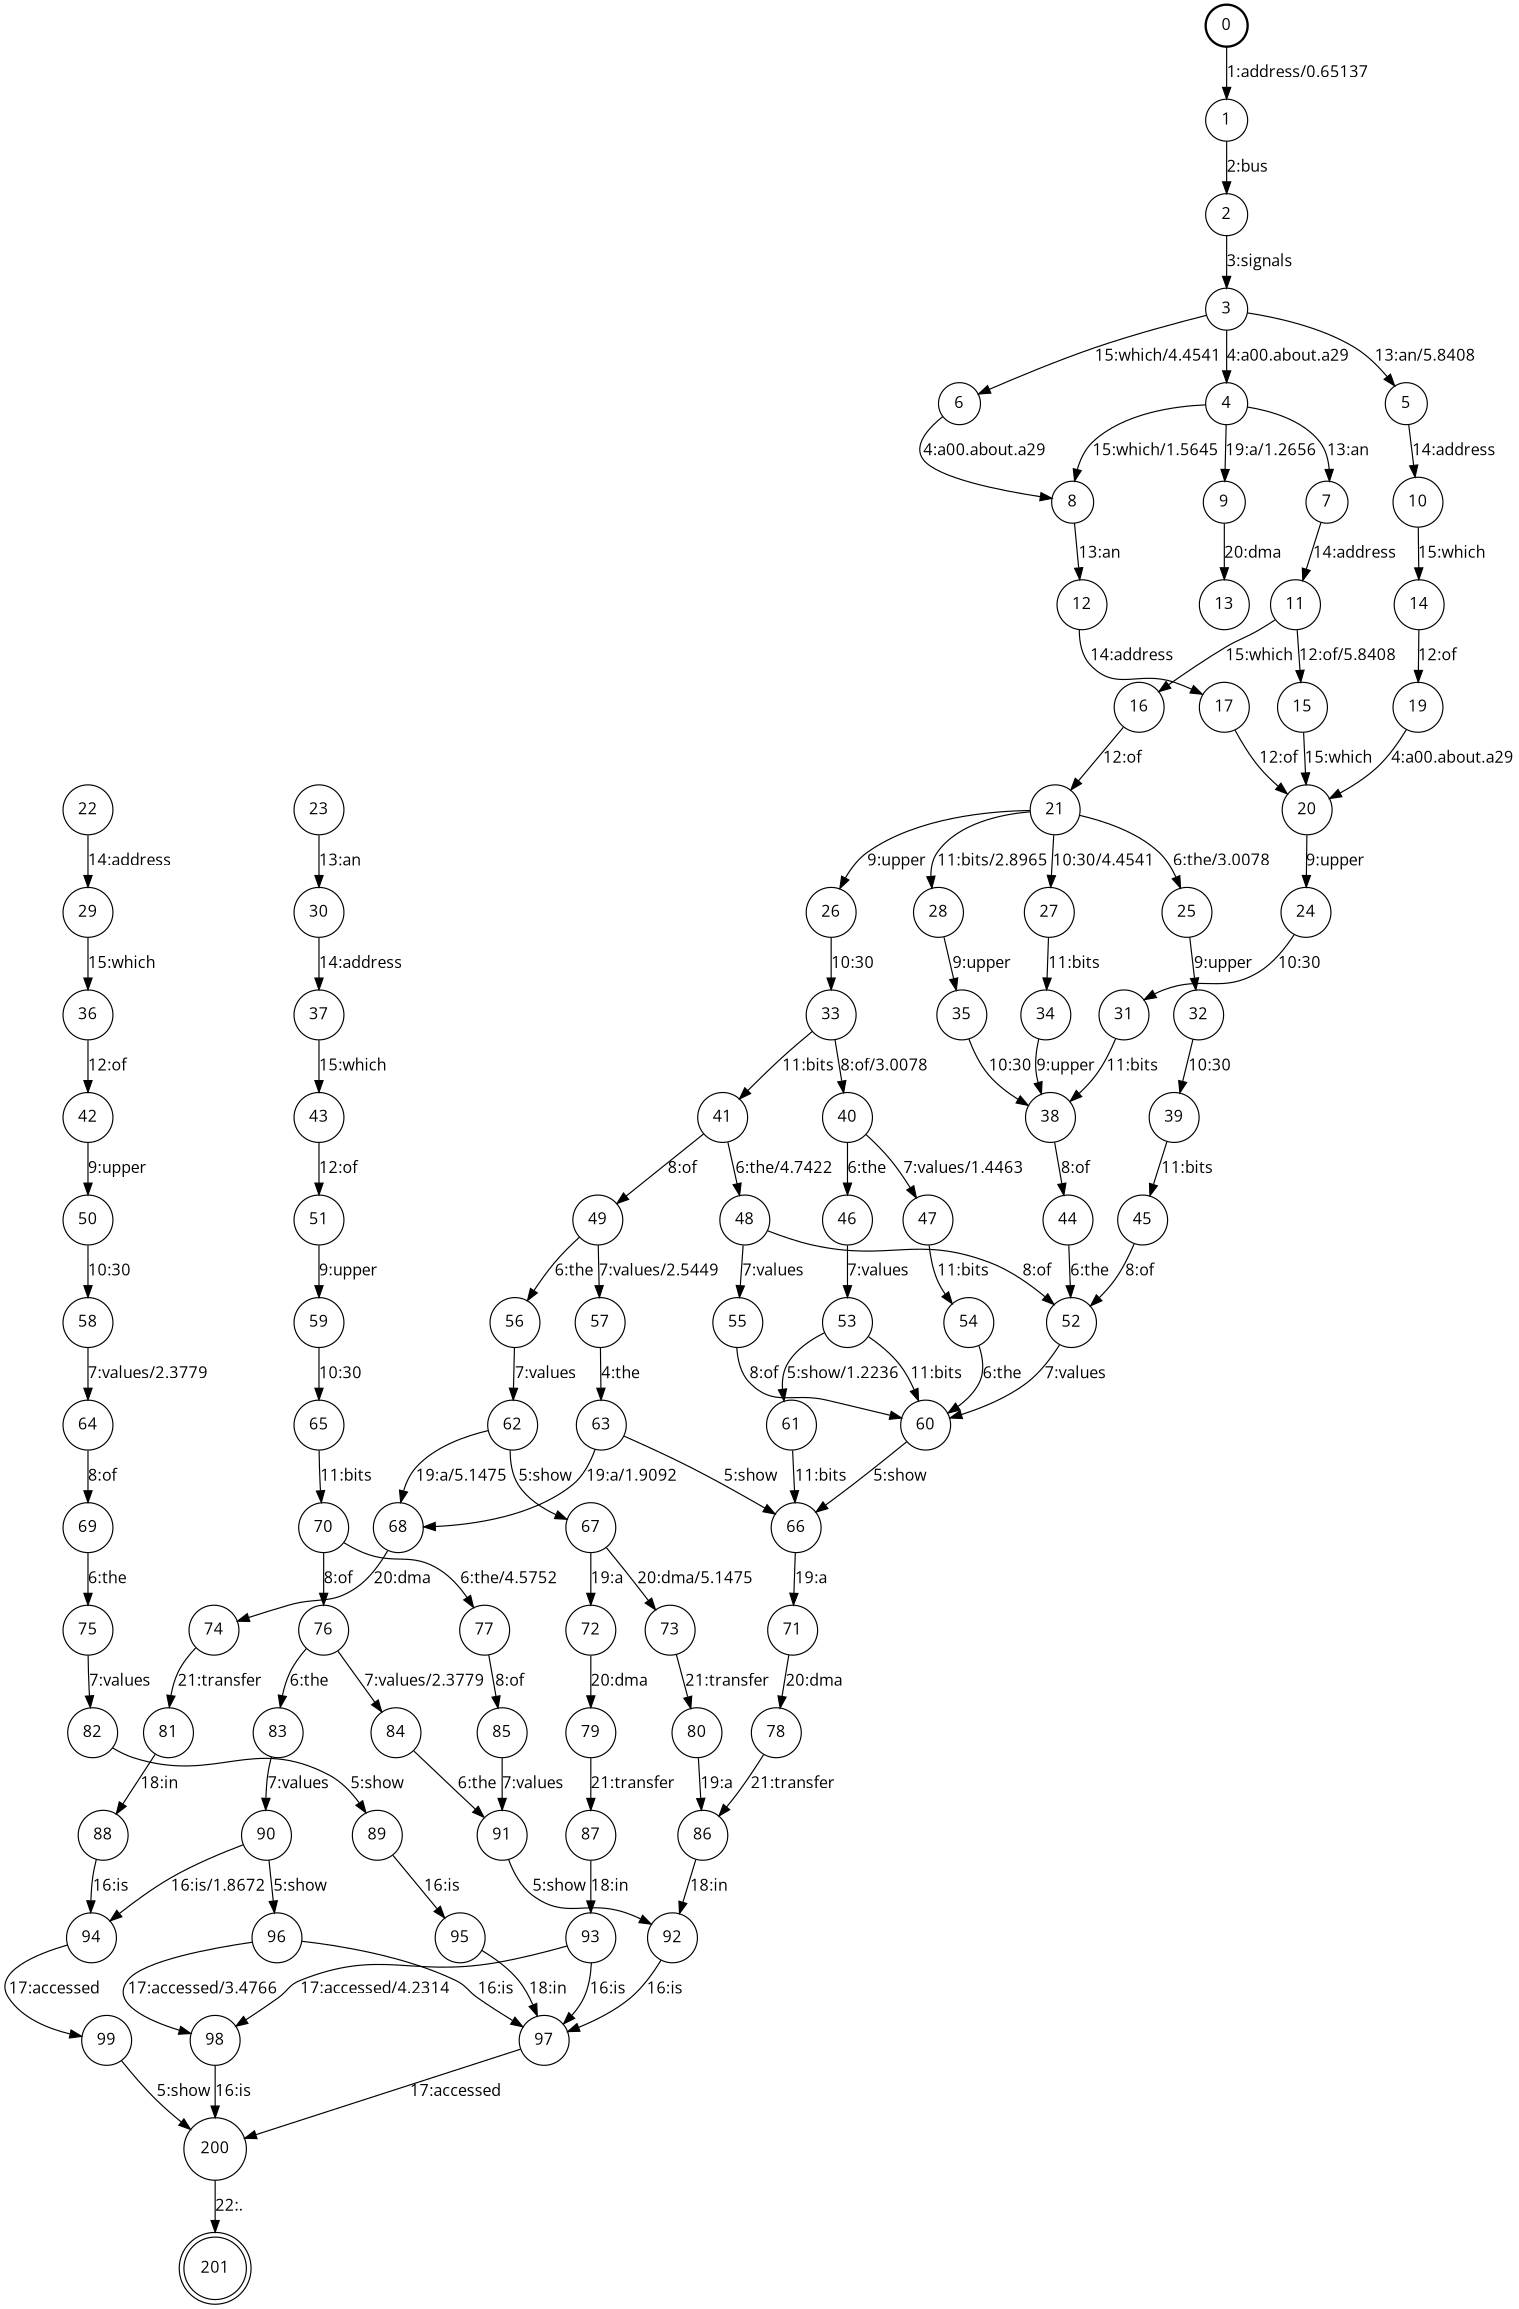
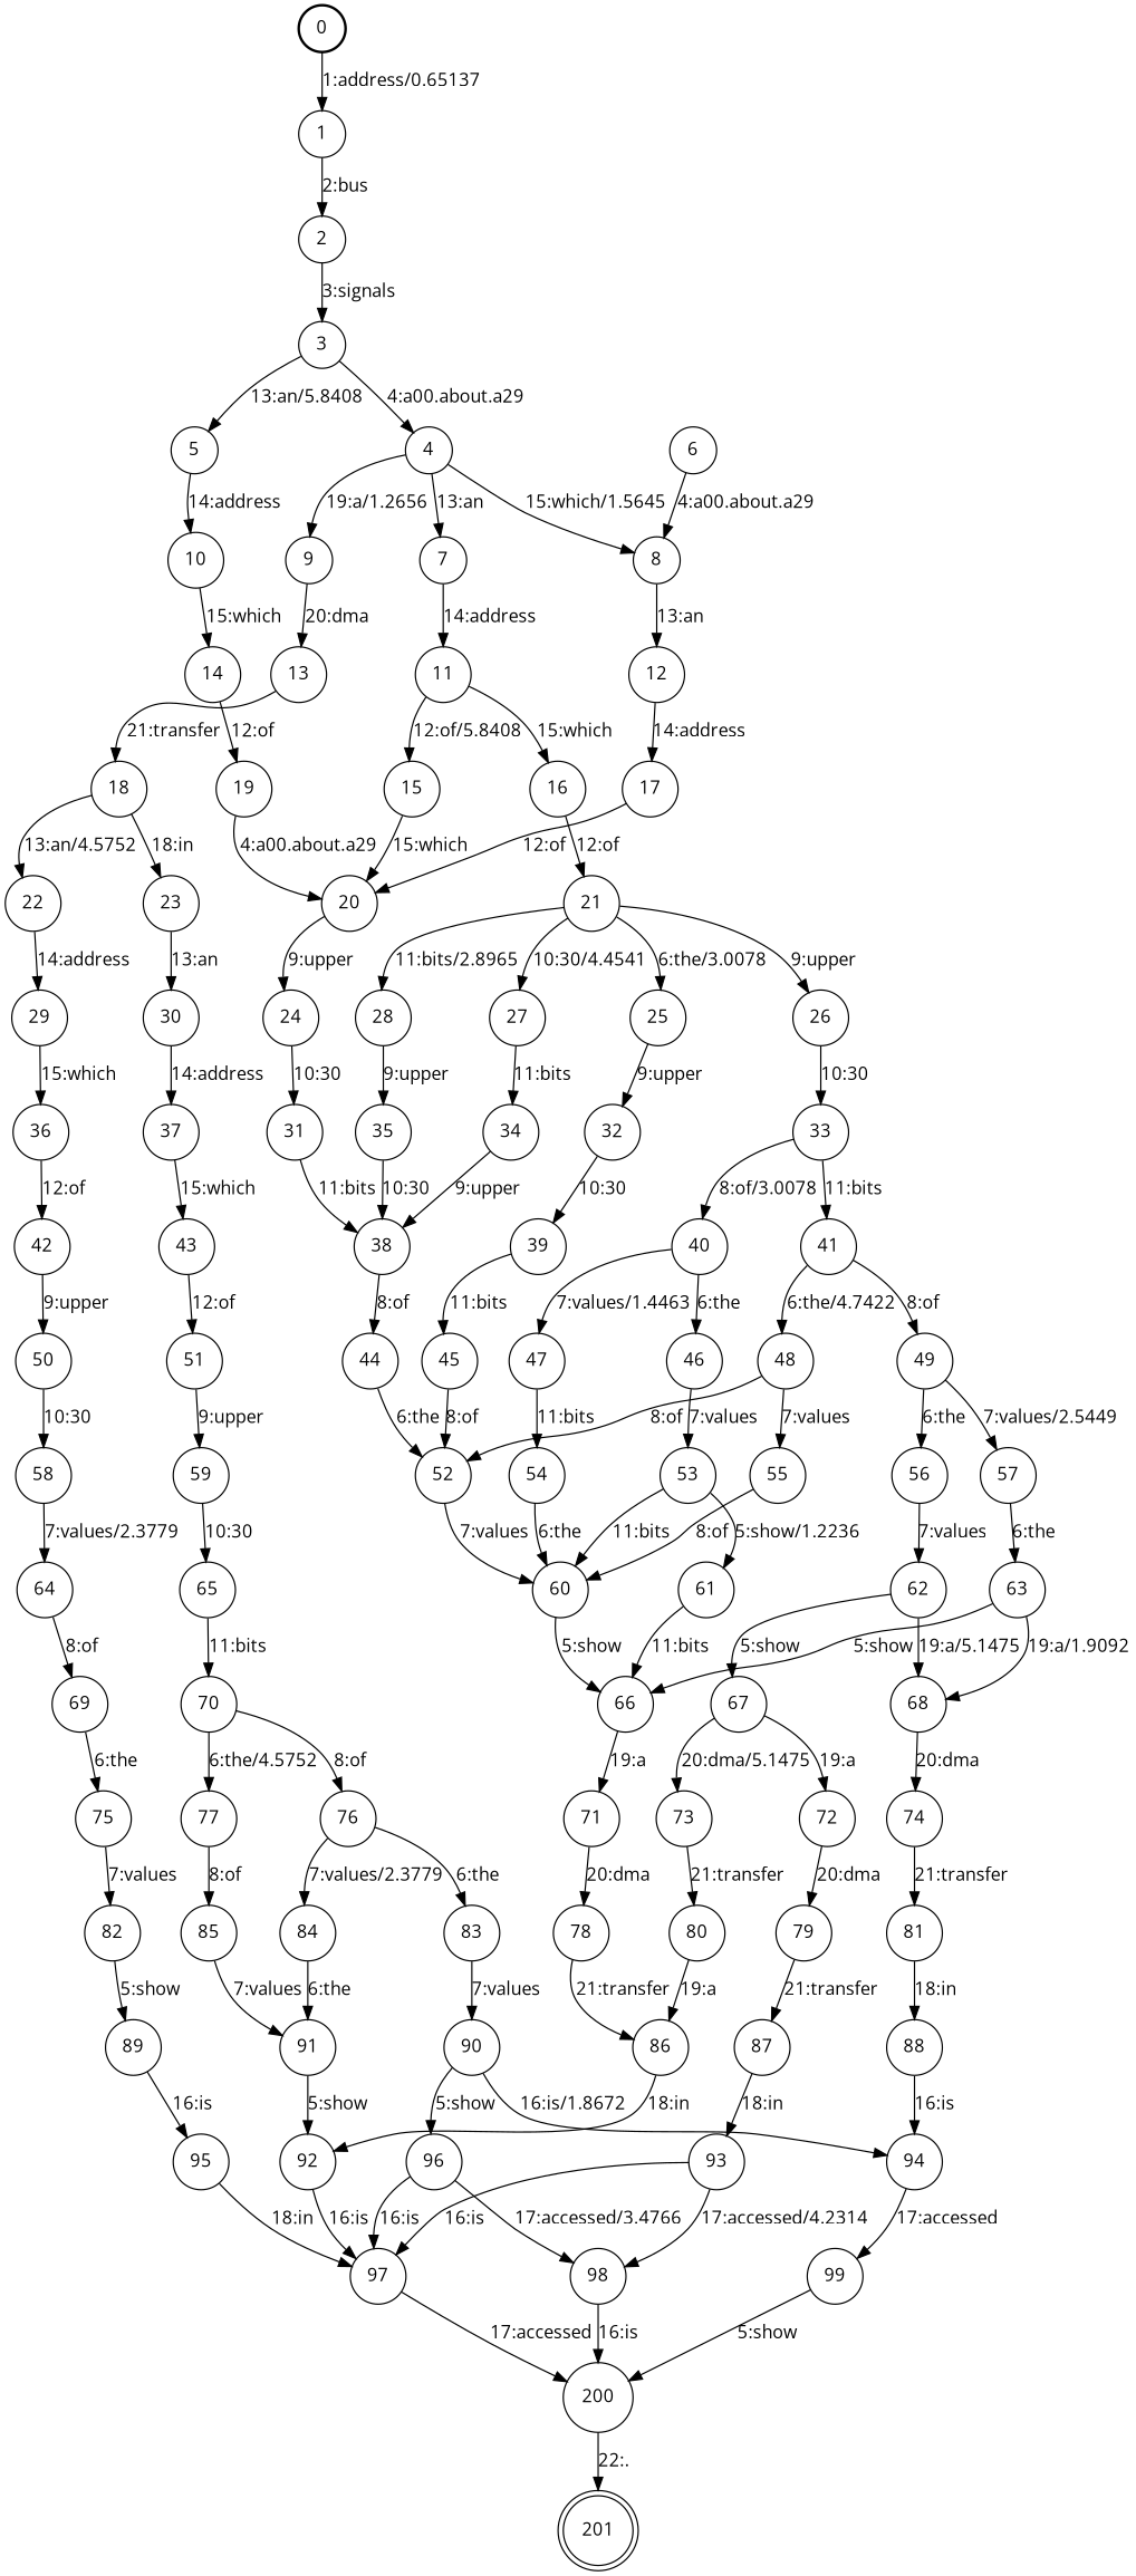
  digraph {
    fontname="Open Sans"
    nodesep=0.25
    rankdir=TB
    ranksep=0.4
    node [fontname="Open Sans" fontsize=14 shape=circle style=solid]
    edge [fontname="Open Sans" fontsize=14]
    n1 [label=0 style=bold]
    n2 [label=1]
    n3 [label=2]
    n4 [label=3]
    n5 [label=4]
    n6 [label=5]
    n7 [label=6]
    n8 [label=7]
    n9 [label=8]
    n10 [label=9]
    n11 [label=10]
    n12 [label=11]
    n13 [label=12]
    n14 [label=13]
    n15 [label=14]
    n16 [label=15]
    n17 [label=16]
    n18 [label=17]
+   n19 [label=18]
    n20 [label=19]
    n21 [label=20]
    n22 [label=21]
    n23 [label=22]
    n24 [label=23]
    n25 [label=24]
    n26 [label=25]
    n27 [label=26]
    n28 [label=27]
    n29 [label=28]
    n30 [label=29]
    n31 [label=30]
    n32 [label=31]
    n33 [label=32]
    n34 [label=33]
    n35 [label=34]
    n36 [label=35]
    n37 [label=36]
    n38 [label=37]
    n39 [label=38]
    n40 [label=39]
    n41 [label=41]
    n42 [label=40]
    n43 [label=42]
    n44 [label=43]
    n45 [label=44]
    n46 [label=45]
    n47 [label=48]
    n48 [label=49]
    n49 [label=46]
    n50 [label=47]
    n51 [label=50]
    n52 [label=51]
    n53 [label=52]
    n54 [label=55]
    n55 [label=56]
    n56 [label=57]
    n57 [label=53]
    n58 [label=54]
    n59 [label=58]
    n60 [label=59]
    n61 [label=60]
    n62 [label=61]
    n63 [label=62]
    n64 [label=63]
    n65 [label=64]
    n66 [label=65]
    n67 [label=66]
    n68 [label=67]
    n69 [label=68]
    n70 [label=69]
    n71 [label=70]
    n72 [label=71]
    n73 [label=72]
    n74 [label=73]
    n75 [label=74]
    n76 [label=75]
    n77 [label=77]
    n78 [label=76]
    n79 [label=78]
    n80 [label=79]
    n81 [label=80]
    n82 [label=81]
    n83 [label=82]
    n84 [label=85]
    n85 [label=83]
    n86 [label=84]
    n87 [label=86]
    n88 [label=87]
    n89 [label=88]
    n90 [label=89]
    n91 [label=91]
    n92 [label=90]
    n93 [label=92]
    n94 [label=93]
    n95 [label=94]
    n96 [label=95]
    n97 [label=96]
    n98 [label=97]
    n99 [label=98]
    n100 [label=99]
    n101 [label=200]
    n102 [label=201 shape=doublecircle]
    n1 -> n2 [label="1:address/0.65137"]
    n2 -> n3 [label="2:bus"]
    n3 -> n4 [label="3:signals"]
    n4 -> n5 [label="4:a00.about.a29"]
    n4 -> n6 [label="13:an/5.8408"]
-   n4 -> n7 [label="15:which/4.4541"]
    n5 -> n8 [label="13:an"]
    n5 -> n9 [label="15:which/1.5645"]
    n5 -> n10 [label="19:a/1.2656"]
    n6 -> n11 [label="14:address"]
    n7 -> n9 [label="4:a00.about.a29"]
    n8 -> n12 [label="14:address"]
    n9 -> n13 [label="13:an"]
    n10 -> n14 [label="20:dma"]
    n11 -> n15 [label="15:which"]
    n12 -> n16 [label="12:of/5.8408"]
    n12 -> n17 [label="15:which"]
    n13 -> n18 [label="14:address"]
+   n14 -> n19 [label="21:transfer"]
    n15 -> n20 [label="12:of"]
    n16 -> n21 [label="15:which"]
    n17 -> n22 [label="12:of"]
    n18 -> n21 [label="12:of"]
+   n19 -> n23 [label="13:an/4.5752"]
+   n19 -> n24 [label="18:in"]
    n20 -> n21 [label="4:a00.about.a29"]
    n21 -> n25 [label="9:upper"]
    n22 -> n26 [label="6:the/3.0078"]
    n22 -> n27 [label="9:upper"]
    n22 -> n28 [label="10:30/4.4541"]
    n22 -> n29 [label="11:bits/2.8965"]
    n23 -> n30 [label="14:address"]
    n24 -> n31 [label="13:an"]
    n25 -> n32 [label="10:30"]
    n26 -> n33 [label="9:upper"]
    n27 -> n34 [label="10:30"]
    n28 -> n35 [label="11:bits"]
    n29 -> n36 [label="9:upper"]
    n30 -> n37 [label="15:which"]
    n31 -> n38 [label="14:address"]
    n32 -> n39 [label="11:bits"]
    n33 -> n40 [label="10:30"]
    n34 -> n41 [label="11:bits"]
    n34 -> n42 [label="8:of/3.0078"]
    n35 -> n39 [label="9:upper"]
    n36 -> n39 [label="10:30"]
    n37 -> n43 [label="12:of"]
    n38 -> n44 [label="15:which"]
    n39 -> n45 [label="8:of"]
    n40 -> n46 [label="11:bits"]
    n41 -> n47 [label="6:the/4.7422"]
    n41 -> n48 [label="8:of"]
    n42 -> n49 [label="6:the"]
    n42 -> n50 [label="7:values/1.4463"]
    n43 -> n51 [label="9:upper"]
    n44 -> n52 [label="12:of"]
    n45 -> n53 [label="6:the"]
    n46 -> n53 [label="8:of"]
    n47 -> n53 [label="8:of"]
    n47 -> n54 [label="7:values"]
    n48 -> n55 [label="6:the"]
    n48 -> n56 [label="7:values/2.5449"]
    n49 -> n57 [label="7:values"]
    n50 -> n58 [label="11:bits"]
    n51 -> n59 [label="10:30"]
    n52 -> n60 [label="9:upper"]
    n53 -> n61 [label="7:values"]
    n54 -> n61 [label="8:of"]
    n55 -> n63 [label="7:values"]
-   n56 -> n64 [label="4:the"]
+   n56 -> n64 [label="6:the"]
    n57 -> n61 [label="11:bits"]
    n57 -> n62 [label="5:show/1.2236"]
    n58 -> n61 [label="6:the"]
    n59 -> n65 [label="7:values/2.3779"]
    n60 -> n66 [label="10:30"]
    n61 -> n67 [label="5:show"]
    n62 -> n67 [label="11:bits"]
    n63 -> n68 [label="5:show"]
    n63 -> n69 [label="19:a/5.1475"]
    n64 -> n67 [label="5:show"]
    n64 -> n69 [label="19:a/1.9092"]
    n65 -> n70 [label="8:of"]
    n66 -> n71 [label="11:bits"]
    n67 -> n72 [label="19:a"]
    n68 -> n73 [label="19:a"]
    n68 -> n74 [label="20:dma/5.1475"]
    n69 -> n75 [label="20:dma"]
    n70 -> n76 [label="6:the"]
    n71 -> n77 [label="6:the/4.5752"]
    n71 -> n78 [label="8:of"]
    n72 -> n79 [label="20:dma"]
    n73 -> n80 [label="20:dma"]
    n74 -> n81 [label="21:transfer"]
    n75 -> n82 [label="21:transfer"]
    n76 -> n83 [label="7:values"]
    n77 -> n84 [label="8:of"]
    n78 -> n85 [label="6:the"]
    n78 -> n86 [label="7:values/2.3779"]
    n79 -> n87 [label="21:transfer"]
    n80 -> n88 [label="21:transfer"]
    n81 -> n87 [label="19:a"]
    n82 -> n89 [label="18:in"]
    n83 -> n90 [label="5:show"]
    n84 -> n91 [label="7:values"]
    n85 -> n92 [label="7:values"]
    n86 -> n91 [label="6:the"]
    n87 -> n93 [label="18:in"]
    n88 -> n94 [label="18:in"]
    n89 -> n95 [label="16:is"]
    n90 -> n96 [label="16:is"]
    n91 -> n93 [label="5:show"]
    n92 -> n95 [label="16:is/1.8672"]
    n92 -> n97 [label="5:show"]
    n93 -> n98 [label="16:is"]
    n94 -> n98 [label="16:is"]
    n94 -> n99 [label="17:accessed/4.2314"]
    n95 -> n100 [label="17:accessed"]
    n96 -> n98 [label="18:in"]
    n97 -> n98 [label="16:is"]
    n97 -> n99 [label="17:accessed/3.4766"]
    n98 -> n101 [label="17:accessed"]
    n99 -> n101 [label="16:is"]
    n100 -> n101 [label="5:show"]
    n101 -> n102 [label="22:."]
  }
